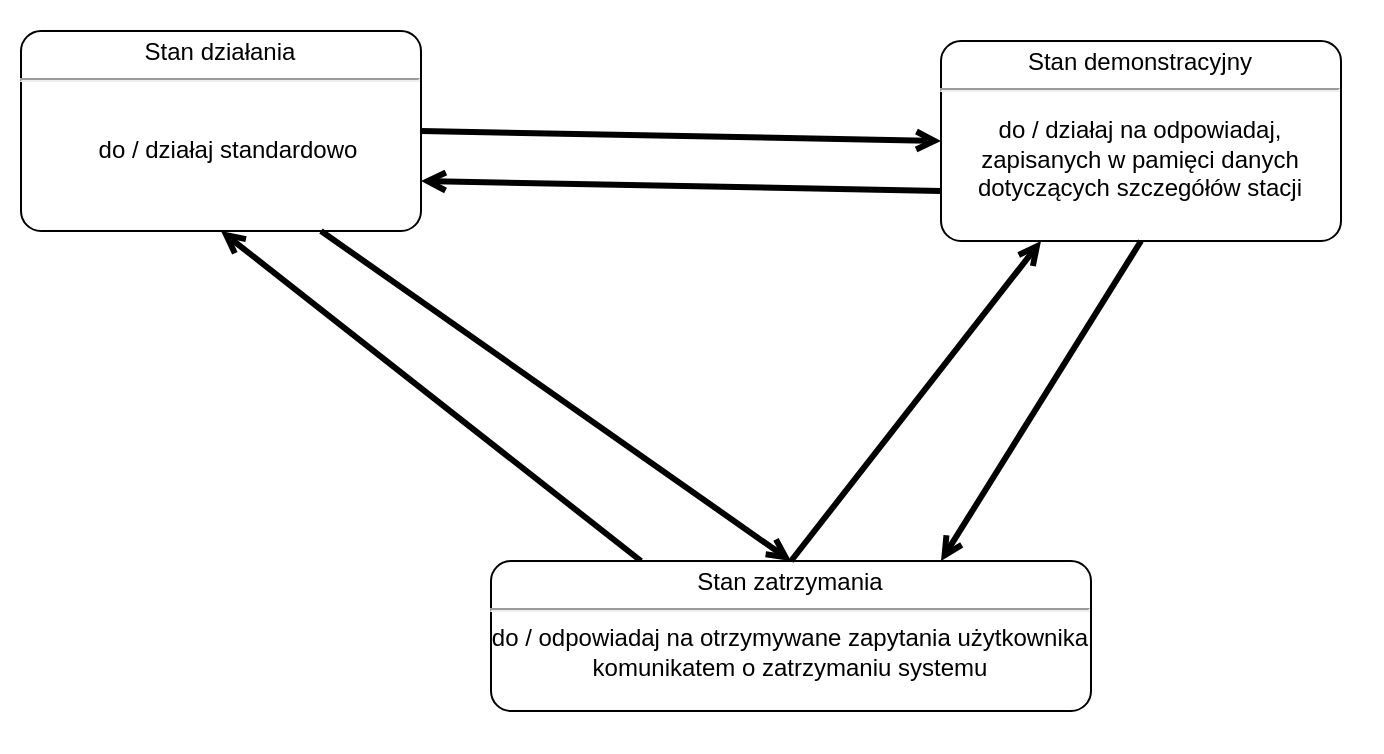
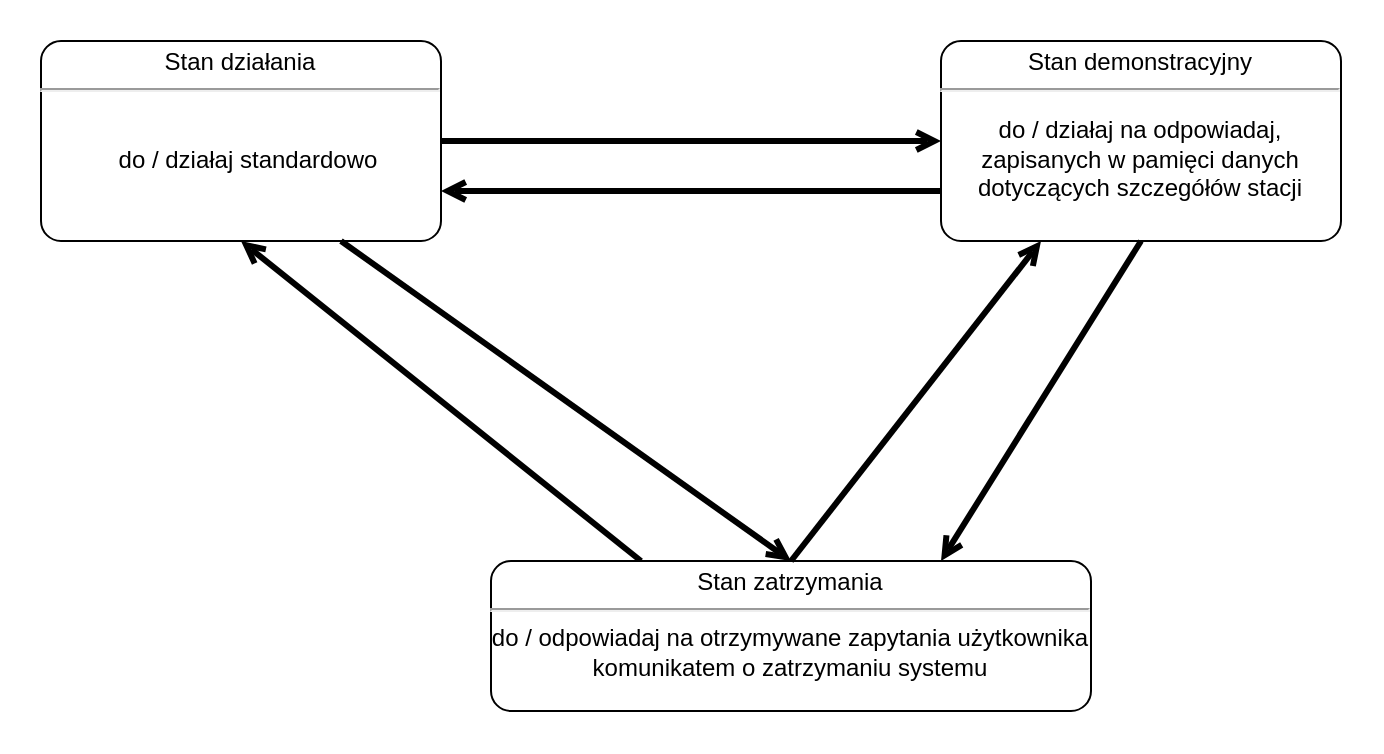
  <mxCell id="0" />
  <mxCell id="1" parent="0" />
  <mxCell id="2" value="" style="rounded=1;orthogonalLoop=1;jettySize=auto;html=1;endArrow=open;endFill=0;strokeWidth=3;fontSize=12;entryX=0;entryY=0.5;entryDx=0;entryDy=0;entryPerimeter=0;exitX=1;exitY=0.5;exitDx=0;exitDy=0;exitPerimeter=0;" parent="1" source="3" target="4" edge="1"><mxGeometry relative="1" as="geometry"><mxPoint x="425" y="70" as="targetPoint" /><mxPoint x="261" y="60" as="sourcePoint" /></mxGeometry></mxCell>
- <mxCell id="3" value="&lt;p style=&quot;margin: 0px ; margin-top: 4px ; text-align: center&quot;&gt;Stan działania&lt;br&gt;&lt;/p&gt;&lt;hr&gt;&lt;p&gt;&lt;/p&gt;&lt;p style=&quot;margin: 0px ; margin-left: 8px ; text-align: left&quot;&gt;&lt;br&gt;&lt;/p&gt;&lt;p style=&quot;margin: 0px 0px 0px 8px&quot; align=&quot;center&quot;&gt;do / działaj standardowo&lt;br&gt;&lt;/p&gt;" style="shape=mxgraph.sysml.simpleState;html=1;overflow=fill;whiteSpace=wrap;align=center;" parent="1" vertex="1"><mxGeometry x="10" y="15" width="200" height="100" as="geometry" /></mxCell>
+ <mxCell id="3" value="&lt;p style=&quot;margin: 0px ; margin-top: 4px ; text-align: center&quot;&gt;Stan działania&lt;br&gt;&lt;/p&gt;&lt;hr&gt;&lt;p&gt;&lt;/p&gt;&lt;p style=&quot;margin: 0px ; margin-left: 8px ; text-align: left&quot;&gt;&lt;br&gt;&lt;/p&gt;&lt;p style=&quot;margin: 0px 0px 0px 8px&quot; align=&quot;center&quot;&gt;do / działaj standardowo&lt;br&gt;&lt;/p&gt;" style="shape=mxgraph.sysml.simpleState;html=1;overflow=fill;whiteSpace=wrap;align=center;" parent="1" vertex="1"><mxGeometry x="20" y="20" width="200" height="100" as="geometry" /></mxCell>
  <mxCell id="4" value="&lt;p style=&quot;margin: 0px ; margin-top: 4px ; text-align: center&quot;&gt;Stan demonstracyjny&lt;br&gt;&lt;/p&gt;&lt;hr&gt;&lt;p&gt;&lt;/p&gt;&lt;div align=&quot;center&quot;&gt;do / działaj na odpowiadaj, zapisanych w pamięci danych dotyczących szczegółów stacji&lt;/div&gt;" style="shape=mxgraph.sysml.simpleState;html=1;overflow=fill;whiteSpace=wrap;align=center;" parent="1" vertex="1"><mxGeometry x="470" y="20" width="200" height="100" as="geometry" /></mxCell>
  <mxCell id="5" value="" style="rounded=1;orthogonalLoop=1;jettySize=auto;html=1;endArrow=open;endFill=0;strokeWidth=3;fontSize=12;exitX=0.25;exitY=0;exitDx=0;exitDy=0;exitPerimeter=0;entryX=0.5;entryY=1;entryDx=0;entryDy=0;entryPerimeter=0;" parent="1" source="6" target="3" edge="1"><mxGeometry x="0.129" y="24" relative="1" as="geometry"><mxPoint x="-1" as="offset" /></mxGeometry></mxCell>
  <mxCell id="6" value="&lt;p style=&quot;margin: 0px ; margin-top: 4px ; text-align: center&quot;&gt;Stan zatrzymania&lt;/p&gt;&lt;hr&gt;do / odpowiadaj na otrzymywane zapytania użytkownika&lt;div&gt;komunikatem o zatrzymaniu systemu&lt;/div&gt;" style="shape=mxgraph.sysml.simpleState;html=1;overflow=fill;whiteSpace=wrap;align=center;" parent="1" vertex="1"><mxGeometry x="245" y="280" width="300" height="75" as="geometry" /></mxCell>
  <mxCell id="7" value="" style="rounded=1;orthogonalLoop=1;jettySize=auto;html=1;endArrow=open;endFill=0;strokeWidth=3;fontSize=12;entryX=0.75;entryY=0;entryDx=0;entryDy=0;entryPerimeter=0;exitX=0.5;exitY=1;exitDx=0;exitDy=0;exitPerimeter=0;" parent="1" source="4" target="6" edge="1"><mxGeometry x="-0.143" y="26" relative="1" as="geometry"><mxPoint x="395" y="80" as="targetPoint" /><mxPoint x="315" y="80" as="sourcePoint" /><mxPoint as="offset" /></mxGeometry></mxCell>
  <mxCell id="8" value="" style="rounded=1;orthogonalLoop=1;jettySize=auto;html=1;endArrow=open;endFill=0;strokeWidth=3;fontSize=12;entryX=0.25;entryY=1;entryDx=0;entryDy=0;entryPerimeter=0;exitX=0.5;exitY=0;exitDx=0;exitDy=0;exitPerimeter=0;horizontal=1;" parent="1" source="6" target="4" edge="1"><mxGeometry x="0.157" y="24" relative="1" as="geometry"><mxPoint x="480" y="60" as="targetPoint" /><mxPoint x="230" y="62.5" as="sourcePoint" /><mxPoint x="-1" as="offset" /></mxGeometry></mxCell>
  <mxCell id="9" value="" style="rounded=1;orthogonalLoop=1;jettySize=auto;html=1;endArrow=open;endFill=0;strokeWidth=3;fontSize=12;entryX=1;entryY=0.75;entryDx=0;entryDy=0;entryPerimeter=0;exitX=0;exitY=0.75;exitDx=0;exitDy=0;exitPerimeter=0;" parent="1" source="4" target="3" edge="1"><mxGeometry relative="1" as="geometry"><mxPoint x="480" y="60" as="targetPoint" /><mxPoint x="230" y="60" as="sourcePoint" /></mxGeometry></mxCell>
  <mxCell id="10" value="" style="rounded=1;orthogonalLoop=1;jettySize=auto;html=1;endArrow=open;endFill=0;strokeWidth=3;fontSize=12;entryX=0.5;entryY=0;entryDx=0;entryDy=0;entryPerimeter=0;exitX=0.75;exitY=1;exitDx=0;exitDy=0;exitPerimeter=0;" parent="1" source="3" target="6" edge="1"><mxGeometry x="-0.268" y="27" relative="1" as="geometry"><mxPoint x="405" y="290" as="targetPoint" /><mxPoint x="580" y="150" as="sourcePoint" /><mxPoint as="offset" /></mxGeometry></mxCell>
